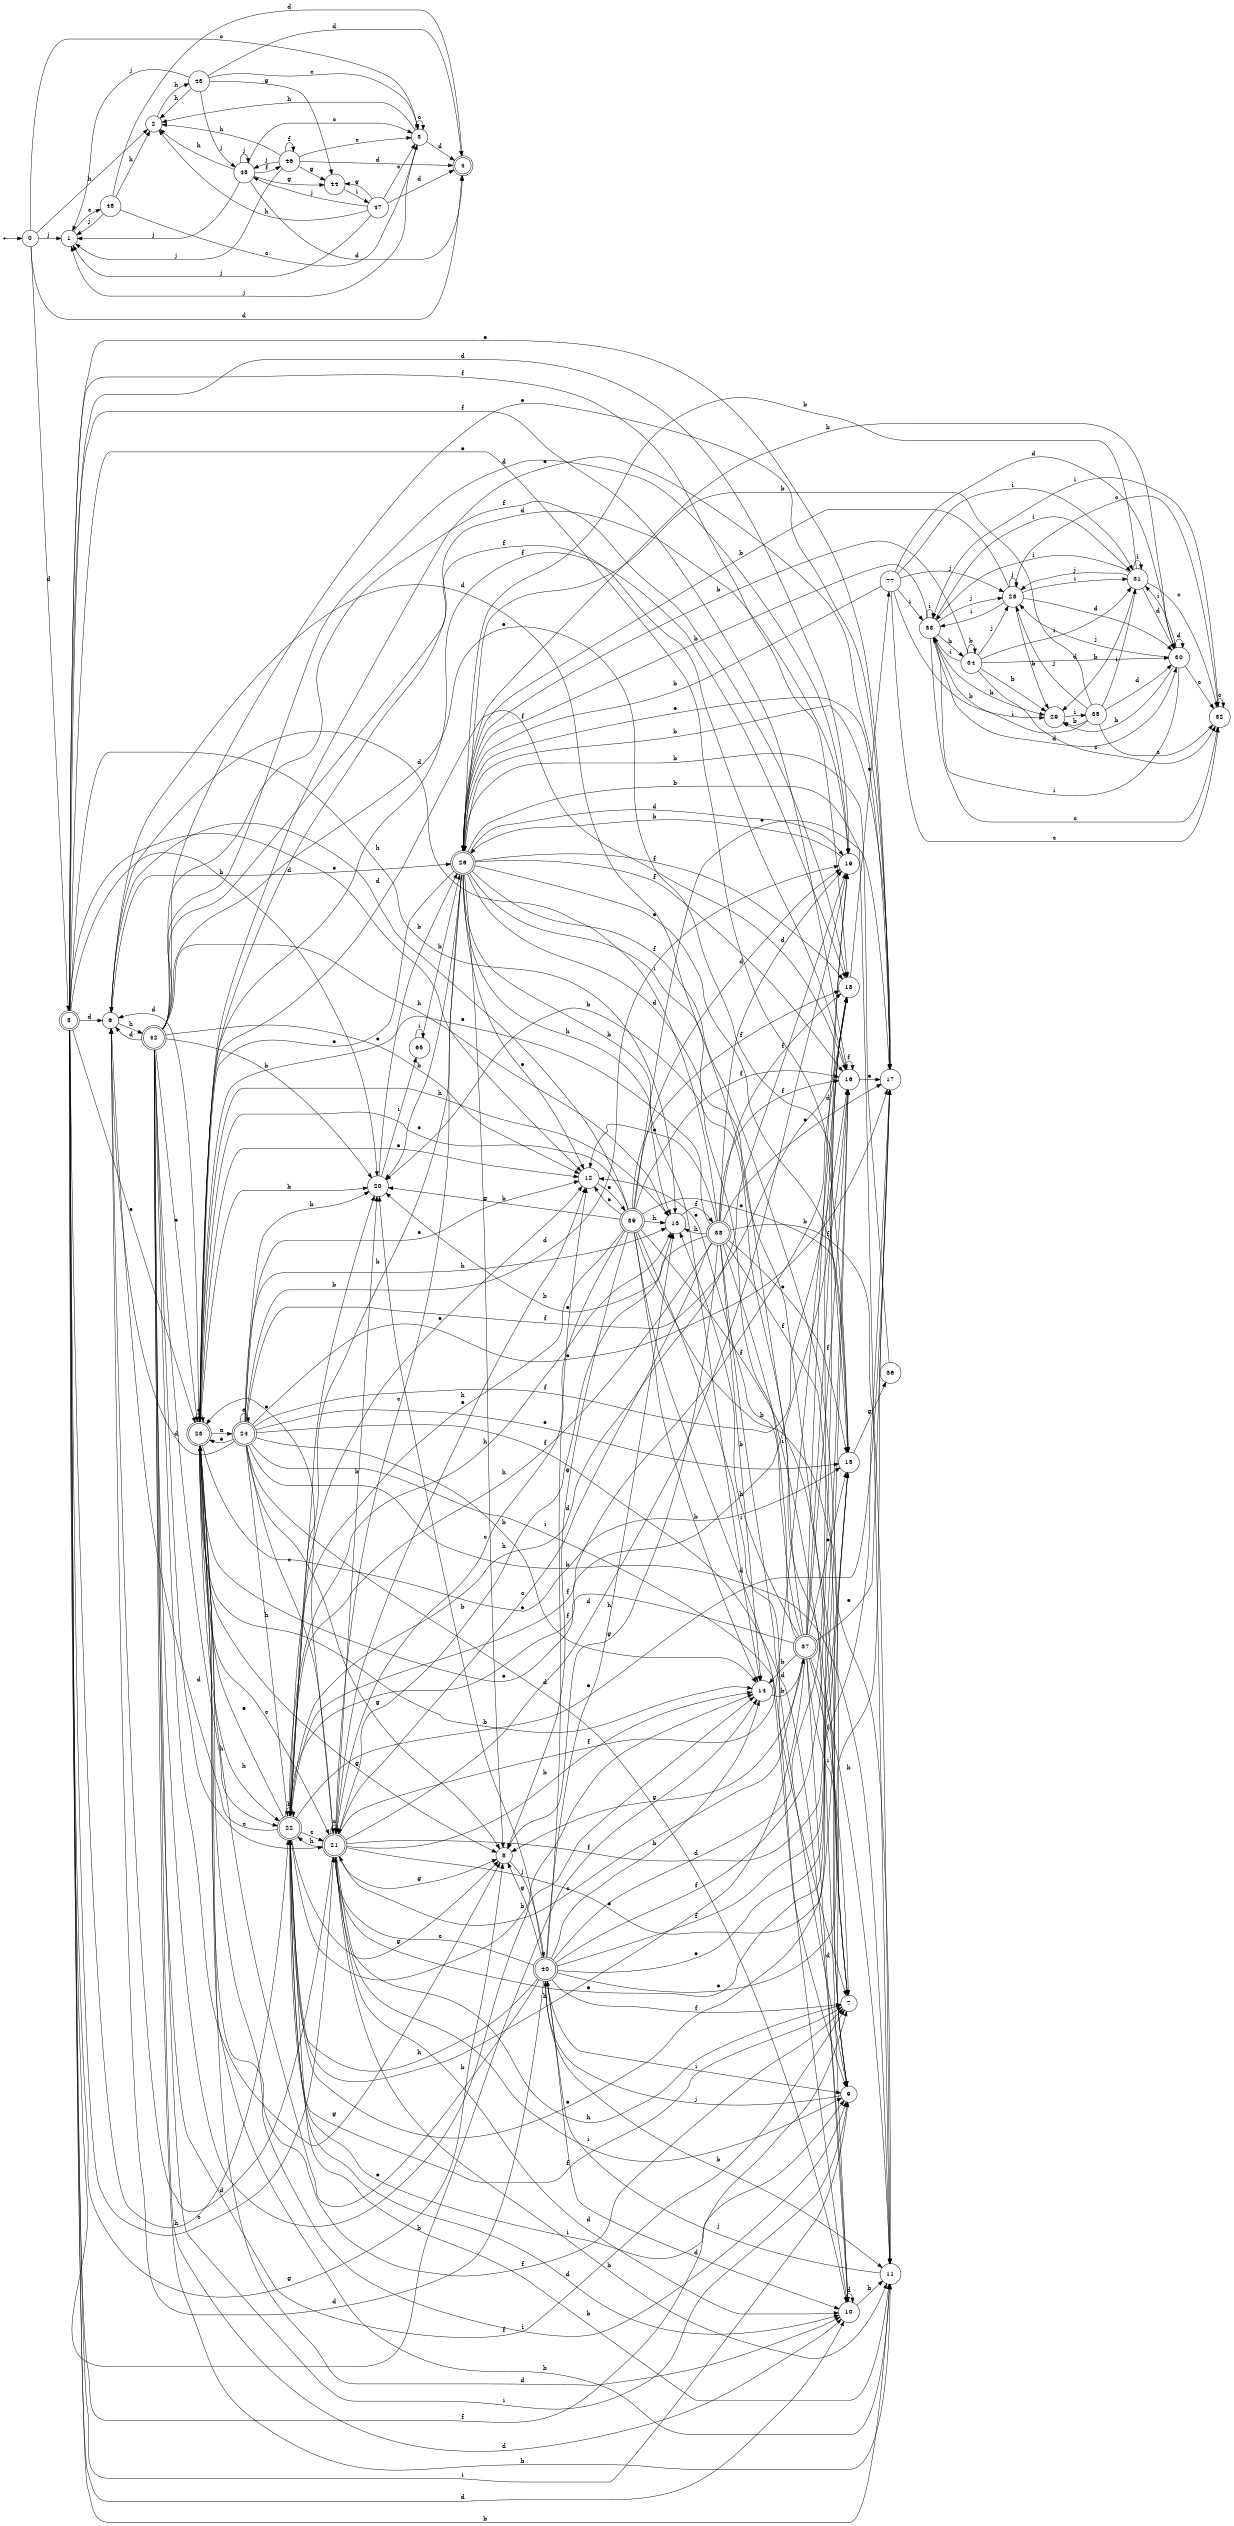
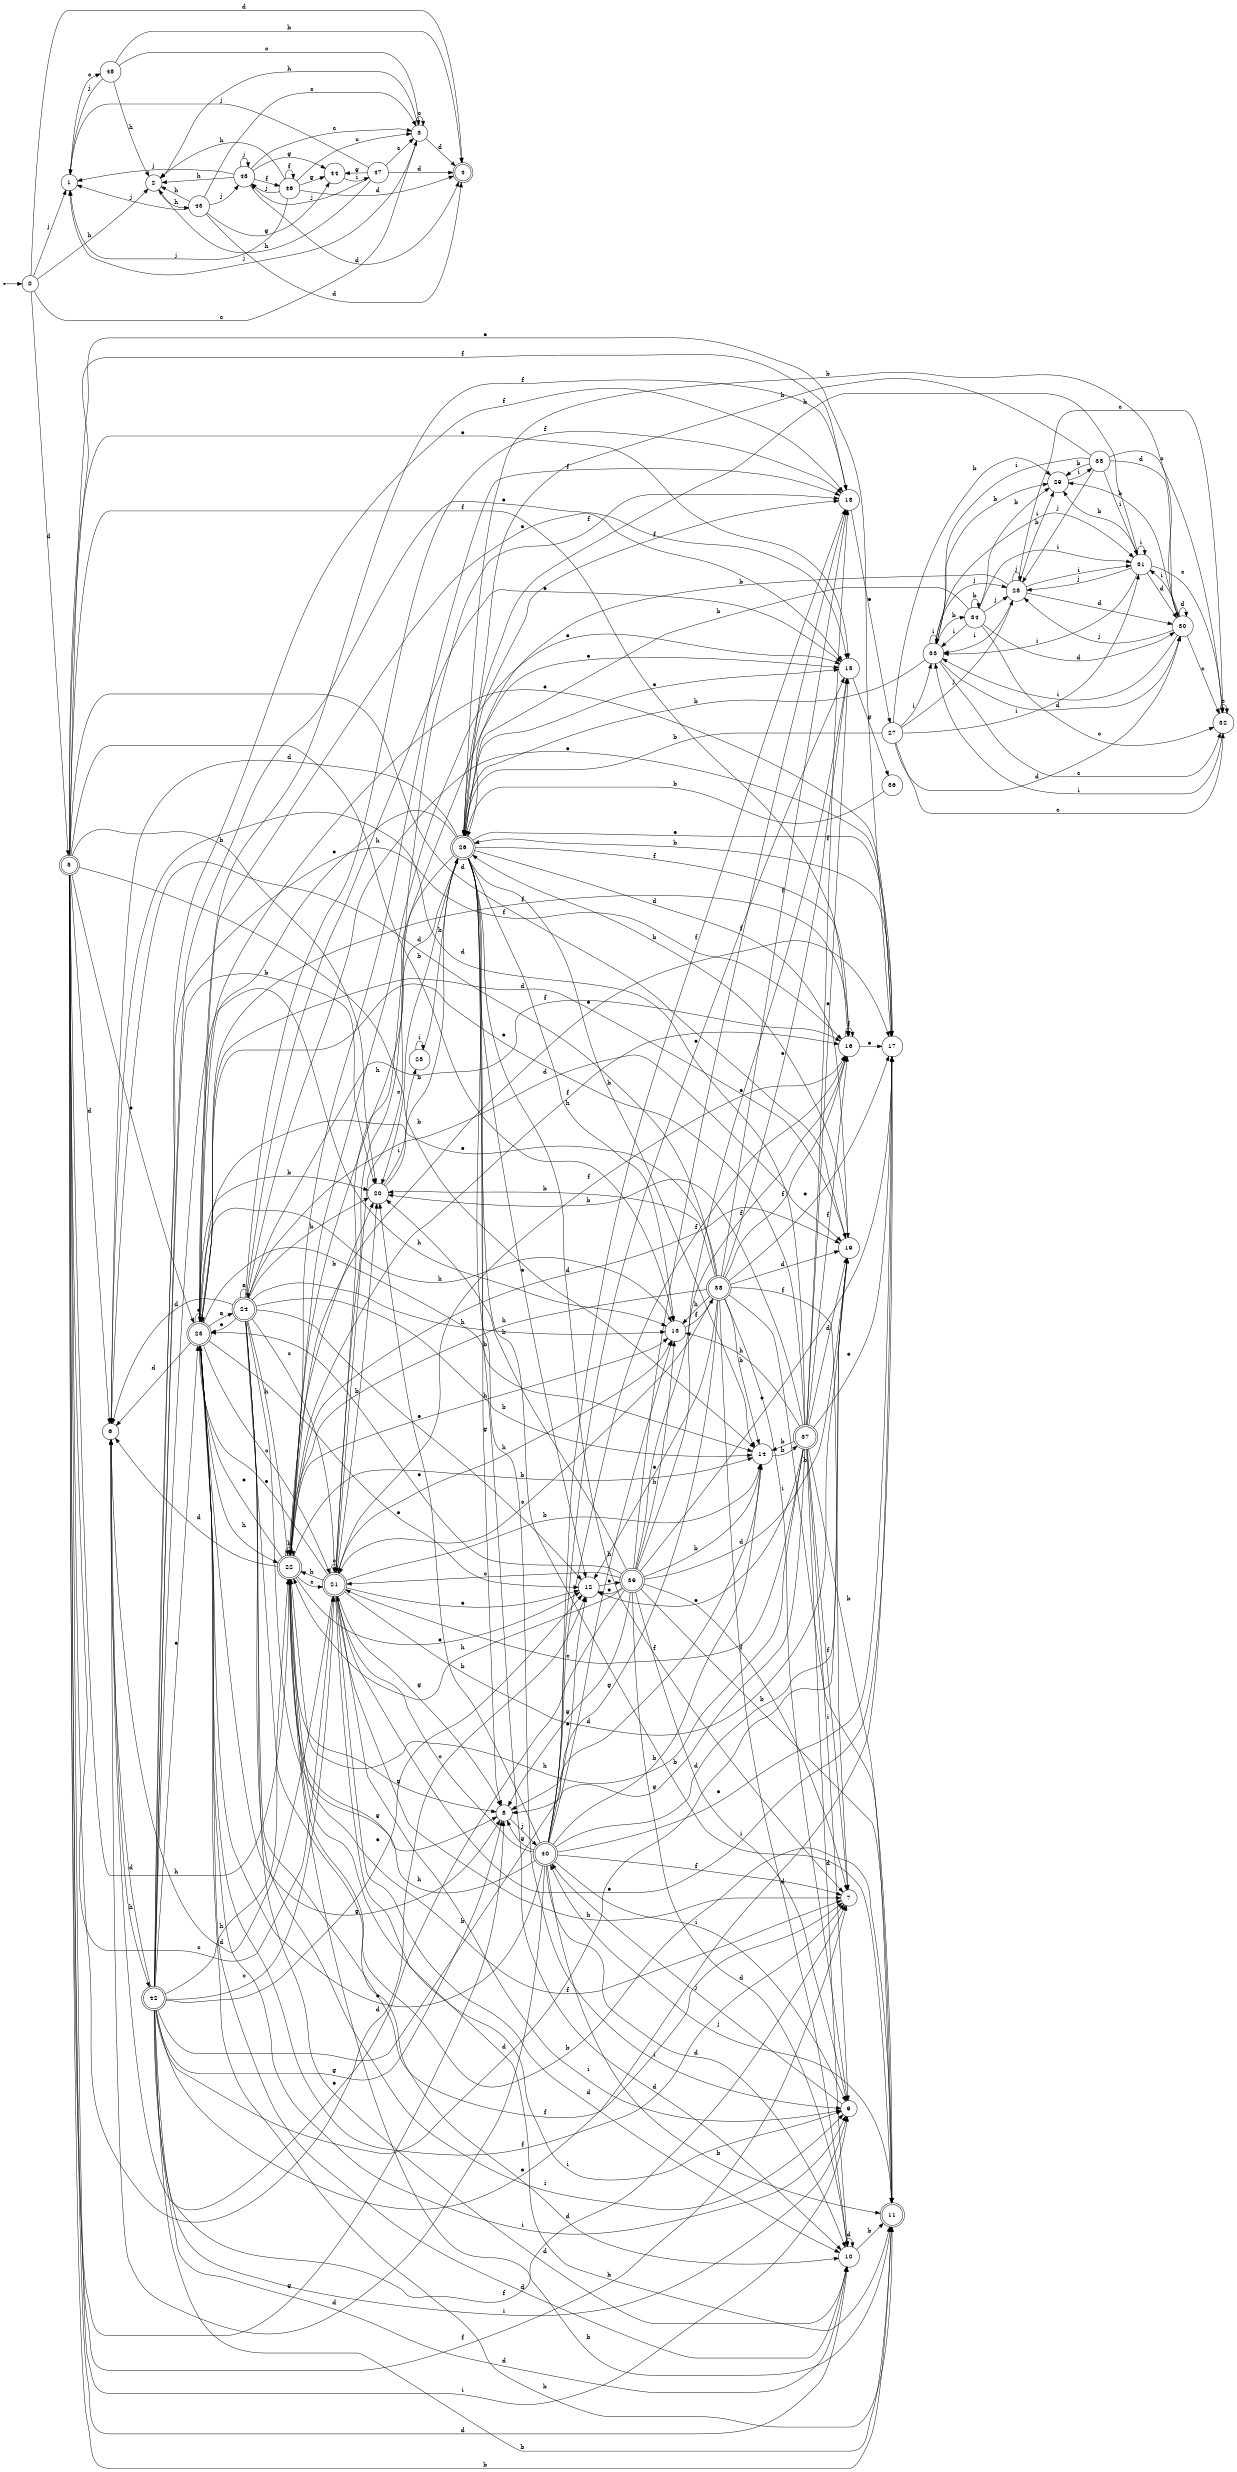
  digraph {
    rankdir=LR
    node [shape=circle]
    dummy0 [shape=point]
    0
    1
    2
    3
    4 [shape=doublecircle]
    5 [shape=doublecircle]
    48
    43
    6
    7
    8
    9
    10
-   11
+   11 [shape=doublecircle]
    12
    13
    14
    15
    16
    17
    18
    19
    20
    21 [shape=doublecircle]
    22 [shape=doublecircle]
    23 [shape=doublecircle]
    44
    45
    42 [shape=doublecircle]
    40 [shape=doublecircle]
    39 [shape=doublecircle]
    38 [shape=doublecircle]
    37 [shape=doublecircle]
    36
    26 [shape=doublecircle]
-   27 [label=77]
-   25 [label=65]
+   27
+   25
    24 [shape=doublecircle]
    28
    29
    30
    31
    32
    33
    35
    34
    47
    46
    dummy0 -> 0
    0 -> 1 [label=j]
    0 -> 2 [label=h]
    0 -> 3 [label=c]
    0 -> 4 [label=d]
    0 -> 5 [label=d]
    1 -> 48 [label=c]
    2 -> 43 [label=h]
    3 -> 1 [label=j]
    3 -> 2 [label=h]
    3 -> 3 [label=c]
    3 -> 4 [label=d]
    5 -> 6 [label=d]
    5 -> 7 [label=f]
    5 -> 8 [label=g]
    5 -> 9 [label=i]
    5 -> 10 [label=d]
    5 -> 11 [label=b]
    5 -> 12 [label=e]
    5 -> 13 [label=h]
    5 -> 14 [label=b]
    5 -> 15 [label=e]
    5 -> 16 [label=f]
    5 -> 17 [label=e]
    5 -> 18 [label=f]
    5 -> 19 [label=d]
    5 -> 20 [label=b]
    5 -> 21 [label=c]
    5 -> 22 [label=h]
    5 -> 23 [label=e]
    48 -> 1 [label=j]
    48 -> 2 [label=h]
    48 -> 3 [label=c]
-   48 -> 4 [label=d]
+   48 -> 4 [label=b]
    43 -> 1 [label=j]
    43 -> 2 [label=h]
    43 -> 3 [label=c]
    43 -> 4 [label=d]
    43 -> 44 [label=g]
    43 -> 45 [label=j]
    6 -> 42 [label=h]
    8 -> 40 [label=j]
    9 -> 40 [label=j]
    10 -> 10 [label=d]
    10 -> 11 [label=b]
    11 -> 40 [label=j]
    12 -> 39 [label=e]
    13 -> 38 [label=f]
    14 -> 37 [label=b]
    15 -> 36 [label=g]
    16 -> 16 [label=f]
    16 -> 17 [label=e]
    17 -> 26 [label=b]
    18 -> 27 [label=e]
    19 -> 26 [label=b]
    20 -> 26 [label=b]
    20 -> 25 [label=i]
    21 -> 6 [label=d]
    21 -> 7 [label=h]
    21 -> 8 [label=g]
    21 -> 9 [label=i]
    21 -> 10 [label=d]
    21 -> 11 [label=b]
    21 -> 12 [label=e]
    21 -> 13 [label=h]
    21 -> 14 [label=b]
    21 -> 15 [label=e]
    21 -> 16 [label=f]
    21 -> 17 [label=e]
    21 -> 18 [label=f]
    21 -> 19 [label=d]
    21 -> 20 [label=b]
    21 -> 21 [label=c]
    21 -> 22 [label=h]
    21 -> 23 [label=e]
    22 -> 6 [label=d]
    22 -> 7 [label=f]
    22 -> 8 [label=g]
    22 -> 9 [label=i]
    22 -> 10 [label=d]
    22 -> 11 [label=b]
    22 -> 12 [label=e]
    22 -> 13 [label=h]
    22 -> 14 [label=b]
    22 -> 15 [label=e]
    22 -> 16 [label=f]
    22 -> 17 [label=e]
    22 -> 18 [label=f]
    22 -> 19 [label=d]
    22 -> 20 [label=b]
    22 -> 21 [label=c]
    22 -> 22 [label=h]
    22 -> 23 [label=e]
    23 -> 6 [label=d]
    23 -> 7 [label=f]
    23 -> 8 [label=g]
    23 -> 9 [label=i]
    23 -> 10 [label=d]
    23 -> 11 [label=b]
    23 -> 12 [label=e]
    23 -> 13 [label=h]
    23 -> 14 [label=b]
    23 -> 15 [label=e]
    23 -> 16 [label=f]
    23 -> 17 [label=e]
    23 -> 18 [label=f]
    23 -> 19 [label=d]
    23 -> 20 [label=b]
    23 -> 21 [label=c]
    23 -> 22 [label=h]
    23 -> 23 [label=e]
    23 -> 24 [label=a]
    44 -> 47 [label=i]
    45 -> 1 [label=j]
    45 -> 2 [label=h]
    45 -> 3 [label=c]
    45 -> 4 [label=d]
    45 -> 44 [label=g]
    45 -> 45 [label=j]
    45 -> 46 [label=f]
    42 -> 6 [label=d]
    42 -> 7 [label=f]
    42 -> 8 [label=g]
    42 -> 9 [label=i]
    42 -> 10 [label=d]
    42 -> 11 [label=b]
    42 -> 12 [label=e]
    42 -> 13 [label=h]
    42 -> 14 [label=b]
    42 -> 15 [label=e]
    42 -> 16 [label=f]
    42 -> 17 [label=e]
    42 -> 18 [label=f]
    42 -> 19 [label=d]
    42 -> 20 [label=b]
    42 -> 21 [label=c]
    42 -> 22 [label=h]
    42 -> 23 [label=e]
    40 -> 6 [label=d]
    40 -> 7 [label=f]
    40 -> 8 [label=g]
    40 -> 9 [label=i]
    40 -> 10 [label=d]
    40 -> 11 [label=b]
    40 -> 12 [label=e]
    40 -> 13 [label=h]
    40 -> 14 [label=b]
    40 -> 15 [label=e]
    40 -> 16 [label=f]
    40 -> 17 [label=e]
    40 -> 18 [label=f]
    40 -> 19 [label=d]
    40 -> 20 [label=b]
    40 -> 21 [label=c]
    40 -> 22 [label=h]
    40 -> 23 [label=e]
    39 -> 6 [label=d]
    39 -> 7 [label=f]
    39 -> 8 [label=g]
    39 -> 9 [label=i]
    39 -> 10 [label=d]
    39 -> 11 [label=b]
    39 -> 12 [label=e]
    39 -> 13 [label=h]
    39 -> 14 [label=b]
    39 -> 15 [label=e]
    39 -> 16 [label=f]
    39 -> 17 [label=e]
    39 -> 18 [label=f]
    39 -> 19 [label=d]
    39 -> 20 [label=b]
    39 -> 21 [label=c]
    39 -> 22 [label=h]
    39 -> 23 [label=e]
    38 -> 6 [label=d]
    38 -> 7 [label=f]
    38 -> 8 [label=g]
    38 -> 9 [label=i]
    38 -> 10 [label=d]
    38 -> 11 [label=b]
    38 -> 12 [label=e]
    38 -> 13 [label=h]
    38 -> 14 [label=b]
    38 -> 15 [label=e]
    38 -> 16 [label=f]
    38 -> 17 [label=e]
    38 -> 18 [label=f]
    38 -> 19 [label=d]
    38 -> 20 [label=b]
    38 -> 21 [label=c]
    38 -> 22 [label=h]
    38 -> 23 [label=e]
    37 -> 6 [label=d]
    37 -> 7 [label=f]
    37 -> 8 [label=g]
    37 -> 9 [label=i]
    37 -> 10 [label=d]
    37 -> 11 [label=b]
    37 -> 12 [label=e]
    37 -> 13 [label=h]
    37 -> 14 [label=b]
    37 -> 15 [label=e]
    37 -> 16 [label=f]
    37 -> 17 [label=e]
    37 -> 18 [label=f]
    37 -> 19 [label=d]
    37 -> 20 [label=b]
    37 -> 21 [label=c]
    37 -> 22 [label=h]
    37 -> 23 [label=e]
    36 -> 26 [label=b]
-   6 -> 26 [label=d]
+   26 -> 6 [label=d]
    26 -> 7 [label=f]
    26 -> 8 [label=g]
    26 -> 9 [label=i]
    26 -> 10 [label=d]
    26 -> 11 [label=b]
    26 -> 12 [label=e]
    26 -> 13 [label=h]
    26 -> 14 [label=b]
    26 -> 15 [label=e]
    26 -> 16 [label=f]
    26 -> 17 [label=e]
    26 -> 18 [label=f]
    26 -> 19 [label=d]
    26 -> 20 [label=b]
    26 -> 21 [label=c]
    26 -> 22 [label=h]
    26 -> 23 [label=e]
    27 -> 26 [label=b]
    27 -> 28 [label=j]
    27 -> 29 [label=b]
    27 -> 30 [label=d]
    27 -> 31 [label=i]
    27 -> 32 [label=c]
    27 -> 33 [label=i]
    25 -> 26 [label=b]
    25 -> 25 [label=i]
    24 -> 6 [label=d]
    24 -> 7 [label=f]
    24 -> 8 [label=g]
    24 -> 9 [label=i]
    24 -> 10 [label=d]
    24 -> 11 [label=b]
    24 -> 12 [label=e]
    24 -> 13 [label=h]
    24 -> 14 [label=b]
    24 -> 15 [label=e]
    24 -> 16 [label=f]
    24 -> 17 [label=e]
    24 -> 18 [label=f]
    24 -> 19 [label=d]
    24 -> 20 [label=b]
    24 -> 21 [label=c]
    24 -> 22 [label=h]
    24 -> 23 [label=e]
    24 -> 24 [label=a]
    28 -> 26 [label=b]
    28 -> 28 [label=j]
    28 -> 29 [label=b]
    28 -> 30 [label=d]
    28 -> 31 [label=i]
    28 -> 32 [label=c]
    28 -> 33 [label=i]
    29 -> 35 [label=i]
    30 -> 26 [label=b]
    30 -> 28 [label=j]
    30 -> 29 [label=b]
    30 -> 30 [label=d]
    30 -> 31 [label=i]
    30 -> 32 [label=c]
    30 -> 33 [label=i]
    31 -> 26 [label=b]
    31 -> 28 [label=j]
    31 -> 29 [label=b]
    31 -> 30 [label=d]
    31 -> 31 [label=i]
    31 -> 32 [label=c]
    31 -> 33 [label=i]
    32 -> 32 [label=c]
    32 -> 33 [label=i]
    33 -> 26 [label=b]
    33 -> 28 [label=j]
    33 -> 29 [label=b]
    33 -> 30 [label=d]
    33 -> 31 [label=i]
    33 -> 32 [label=c]
    33 -> 33 [label=i]
    33 -> 34 [label=b]
    35 -> 26 [label=b]
    35 -> 28 [label=j]
    35 -> 29 [label=b]
    35 -> 30 [label=d]
    35 -> 31 [label=i]
    35 -> 32 [label=c]
    35 -> 33 [label=i]
    34 -> 26 [label=b]
    34 -> 28 [label=j]
    34 -> 29 [label=b]
    34 -> 30 [label=d]
    34 -> 31 [label=i]
    34 -> 32 [label=c]
    34 -> 33 [label=i]
    34 -> 34 [label=b]
    47 -> 1 [label=j]
    47 -> 2 [label=h]
    47 -> 3 [label=c]
    47 -> 4 [label=d]
    47 -> 44 [label=g]
    47 -> 45 [label=j]
    46 -> 1 [label=j]
    46 -> 2 [label=h]
    46 -> 3 [label=c]
    46 -> 4 [label=d]
    46 -> 44 [label=g]
    46 -> 45 [label=j]
    46 -> 46 [label=f]
  }
